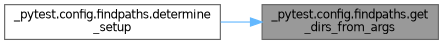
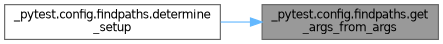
  digraph {
    rankdir=RL
    node [fontname=Helvetica fontsize=10 shape=box style=filled]
-   n1 [color=gray40 fillcolor=grey60 fontcolor=black height=0.2 label="_pytest.config.findpaths.get\l_dirs_from_args" width=0.4]
+   n1 [color=gray40 fillcolor=grey60 fontcolor=black height=0.2 label="_pytest.config.findpaths.get\l_args_from_args" width=0.4]
    n2 [color=grey40 fillcolor=white height=0.2 label="_pytest.config.findpaths.determine\l_setup" width=0.4]
    n1 -> n2 [color=steelblue1 dir=back fontname=Helvetica fontsize=10 labelfontname=Helvetica labelfontsize=10 style=solid]
  }
